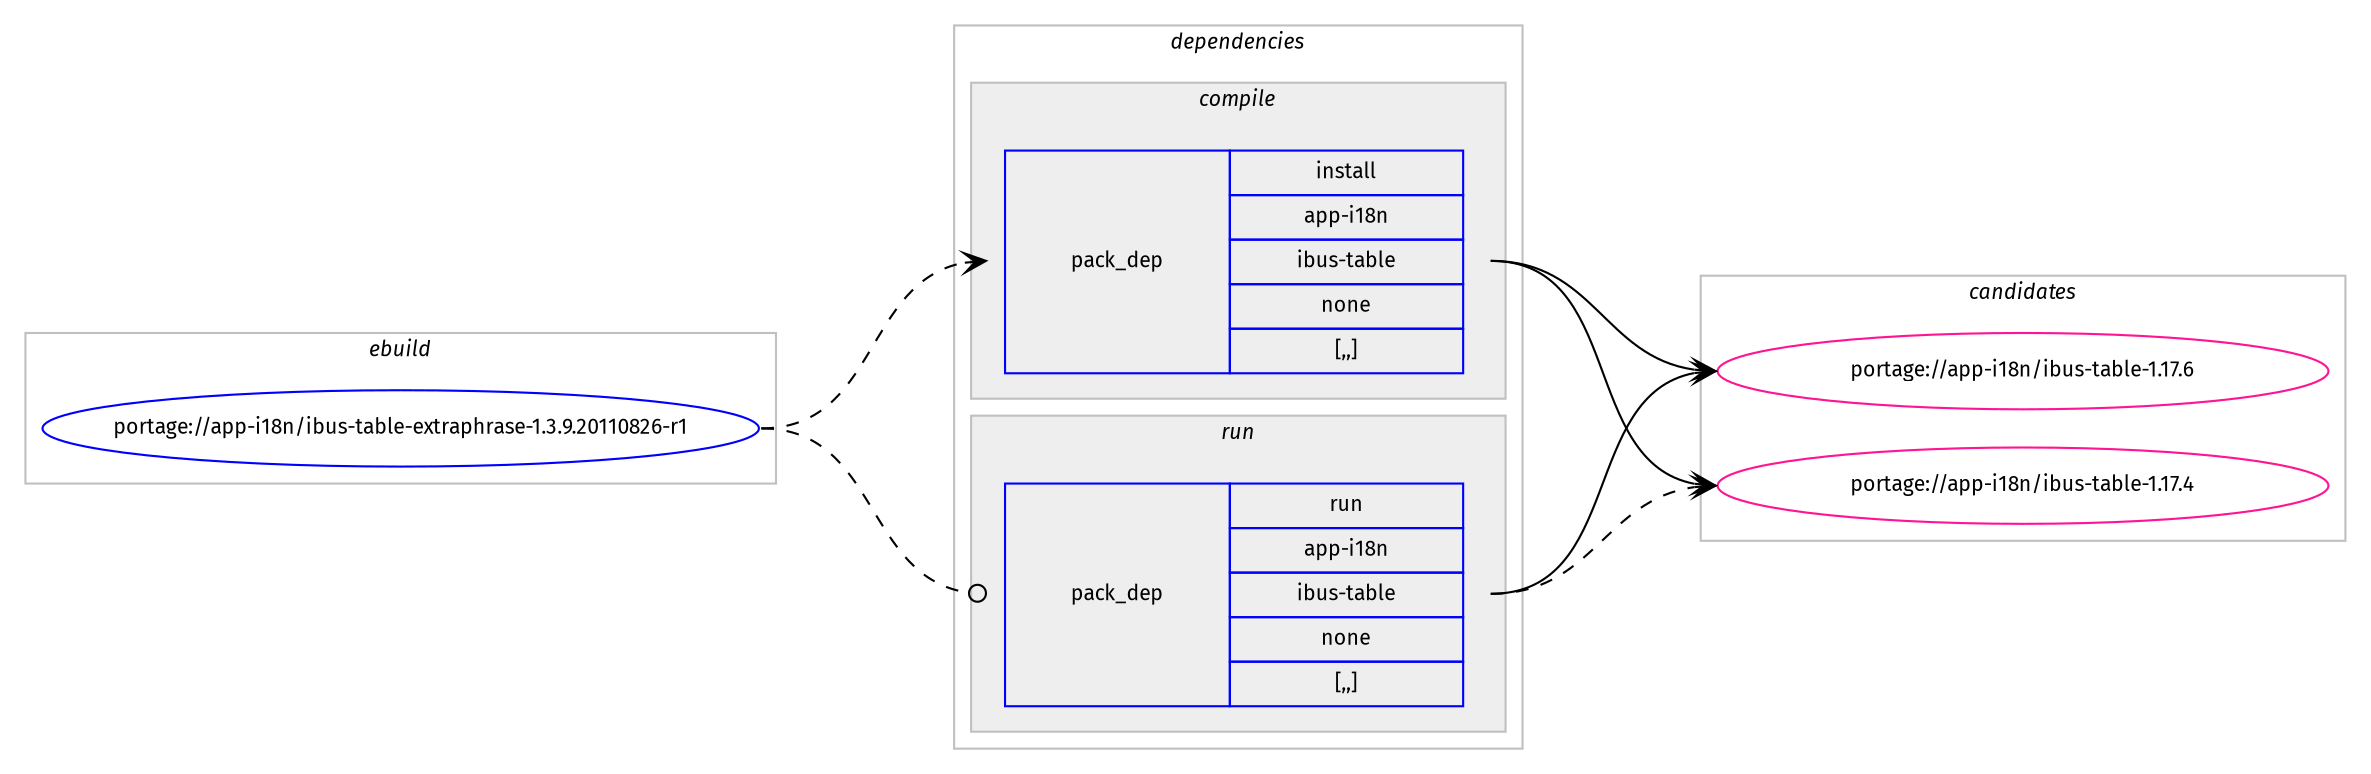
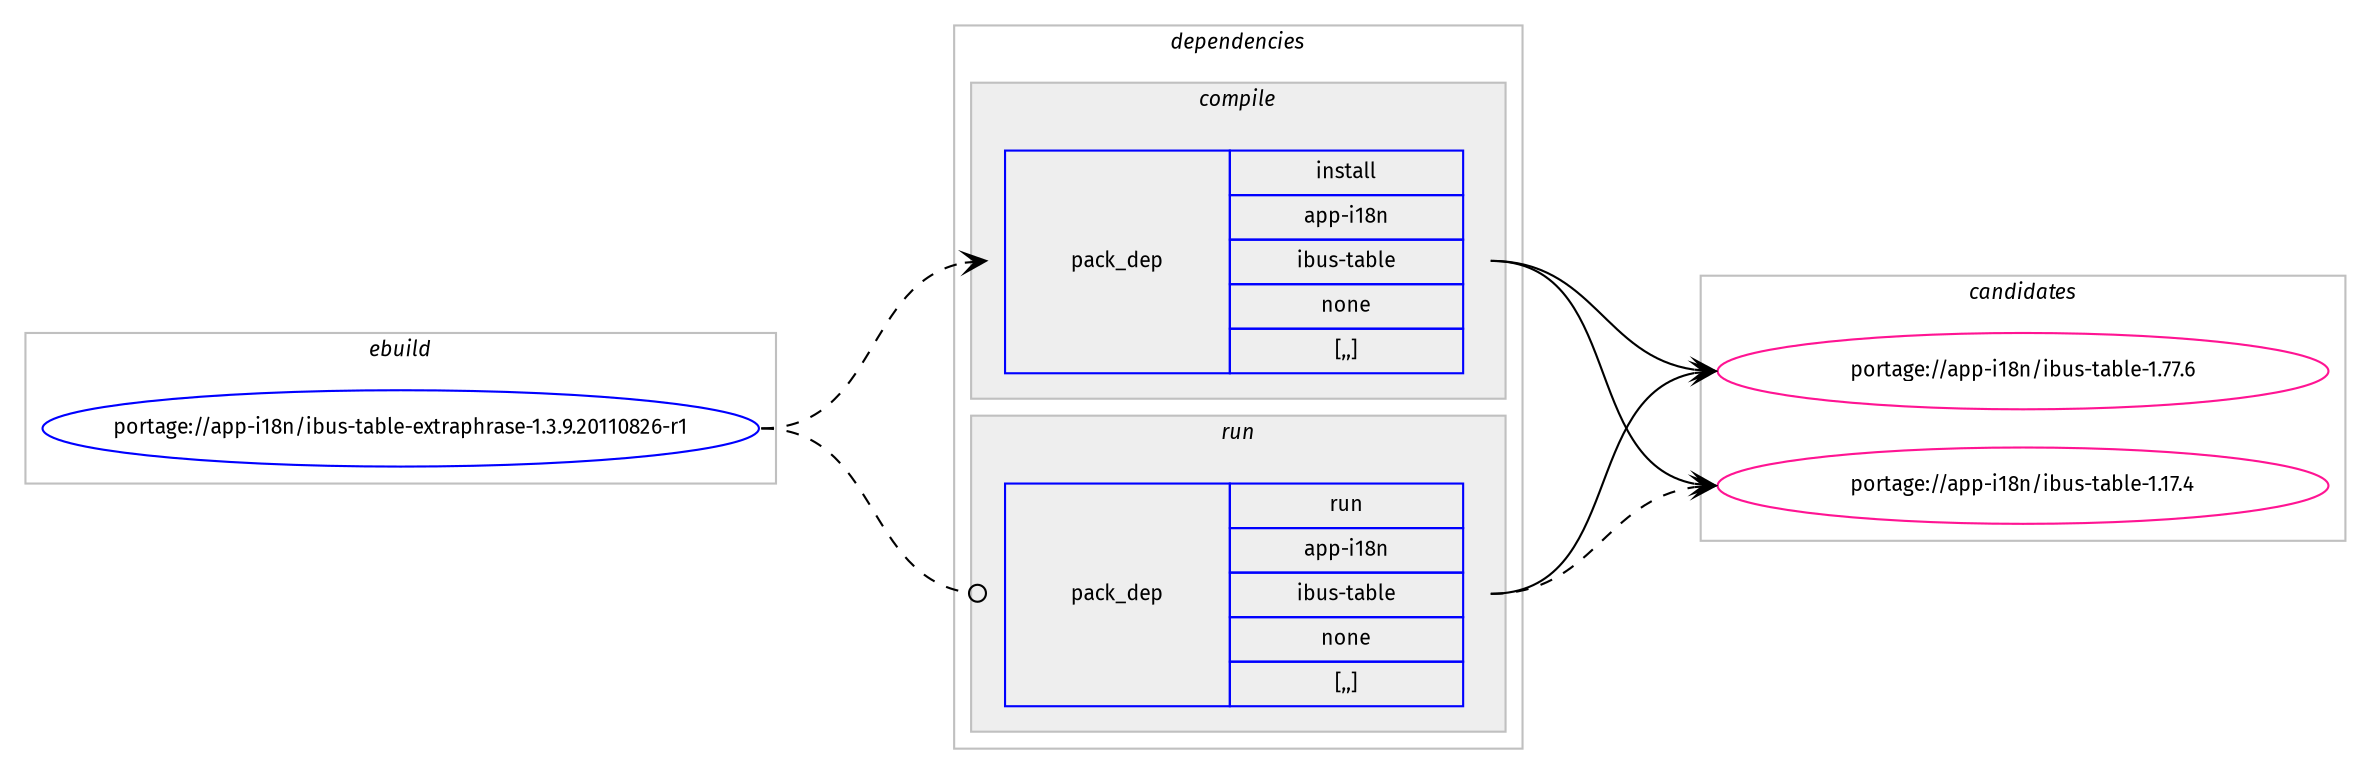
  digraph {
    compound=true
    concentrate=true
    fontname="Fira Sans"
    fontsize=10
    newrank=true
    rankdir=LR
    ranksep=1.5
    node [color=blue fontname="Fira Sans" fontsize=10]
    edge [arrowhead=vee headport=w style=dashed tailport=e weight=100 fontname="Fira Sans"]
    n1 [label="portage://app-i18n/ibus-table-extraphrase-1.3.9.20110826-r1" width=4]
    n2 [label=<<TABLE BORDER="0" CELLBORDER="1" CELLSPACING="0" CELLPADDING="4" WIDTH="220"><TR><TD ROWSPAN="6" CELLPADDING="30">pack_dep</TD></TR><TR><TD WIDTH="110">install</TD></TR><TR><TD>app-i18n</TD></TR><TR><TD>ibus-table</TD></TR><TR><TD>none</TD></TR><TR><TD>[,,]</TD></TR></TABLE>> shape=none]
    n3 [label=<<TABLE BORDER="0" CELLBORDER="1" CELLSPACING="0" CELLPADDING="4" WIDTH="220"><TR><TD ROWSPAN="6" CELLPADDING="30">pack_dep</TD></TR><TR><TD WIDTH="110">run</TD></TR><TR><TD>app-i18n</TD></TR><TR><TD>ibus-table</TD></TR><TR><TD>none</TD></TR><TR><TD>[,,]</TD></TR></TABLE>> shape=none]
-   n4 [color=deeppink label="portage://app-i18n/ibus-table-1.17.6" width=4]
+   n4 [color=deeppink label="portage://app-i18n/ibus-table-1.77.6" width=4]
    n5 [color=deeppink label="portage://app-i18n/ibus-table-1.17.4" width=4]
    subgraph cluster_1 {
      color=gray
      label=<<i>ebuild</i>>
      n1
    }
    subgraph cluster_2 {
      color=gray
      label=<<i>dependencies</i>>
      subgraph cluster_3 {
        color=gray
        fillcolor="#eeeeee"
        label=<<i>compile</i>>
        style=filled
        subgraph sub_4 {
          color=gray
          fillcolor="#eeeeee"
          label=<<i>compile</i>>
          style=filled
          n2
        }
      }
      subgraph cluster_5 {
        color=gray
        fillcolor="#eeeeee"
        label=<<i>compile and run</i>>
        style=filled
      }
      subgraph cluster_6 {
        color=gray
        fillcolor="#eeeeee"
        label=<<i>run</i>>
        style=filled
        subgraph sub_7 {
          color=gray
          fillcolor="#eeeeee"
          label=<<i>run</i>>
          style=filled
          n3
        }
      }
    }
    subgraph cluster_8 {
      color=gray
      label=<<i>candidates</i>>
      rank=same
      subgraph sub_9 {
        color=black
        label=<<i>candidates</i>>
        nodesep=1
        rank=same
        n4
        n5
      }
      subgraph sub_10 {
        color=black
        label=<<i>candidates</i>>
        nodesep=1
        rank=same
        n4
        n5
      }
    }
    n1 -> n2 [weight=20]
    n1 -> n3 [arrowhead=odot weight=20]
    n2 -> n4 [style=solid]
    n2 -> n5 [style=solid]
    n3 -> n4 [style=solid]
    n3 -> n5
  }
